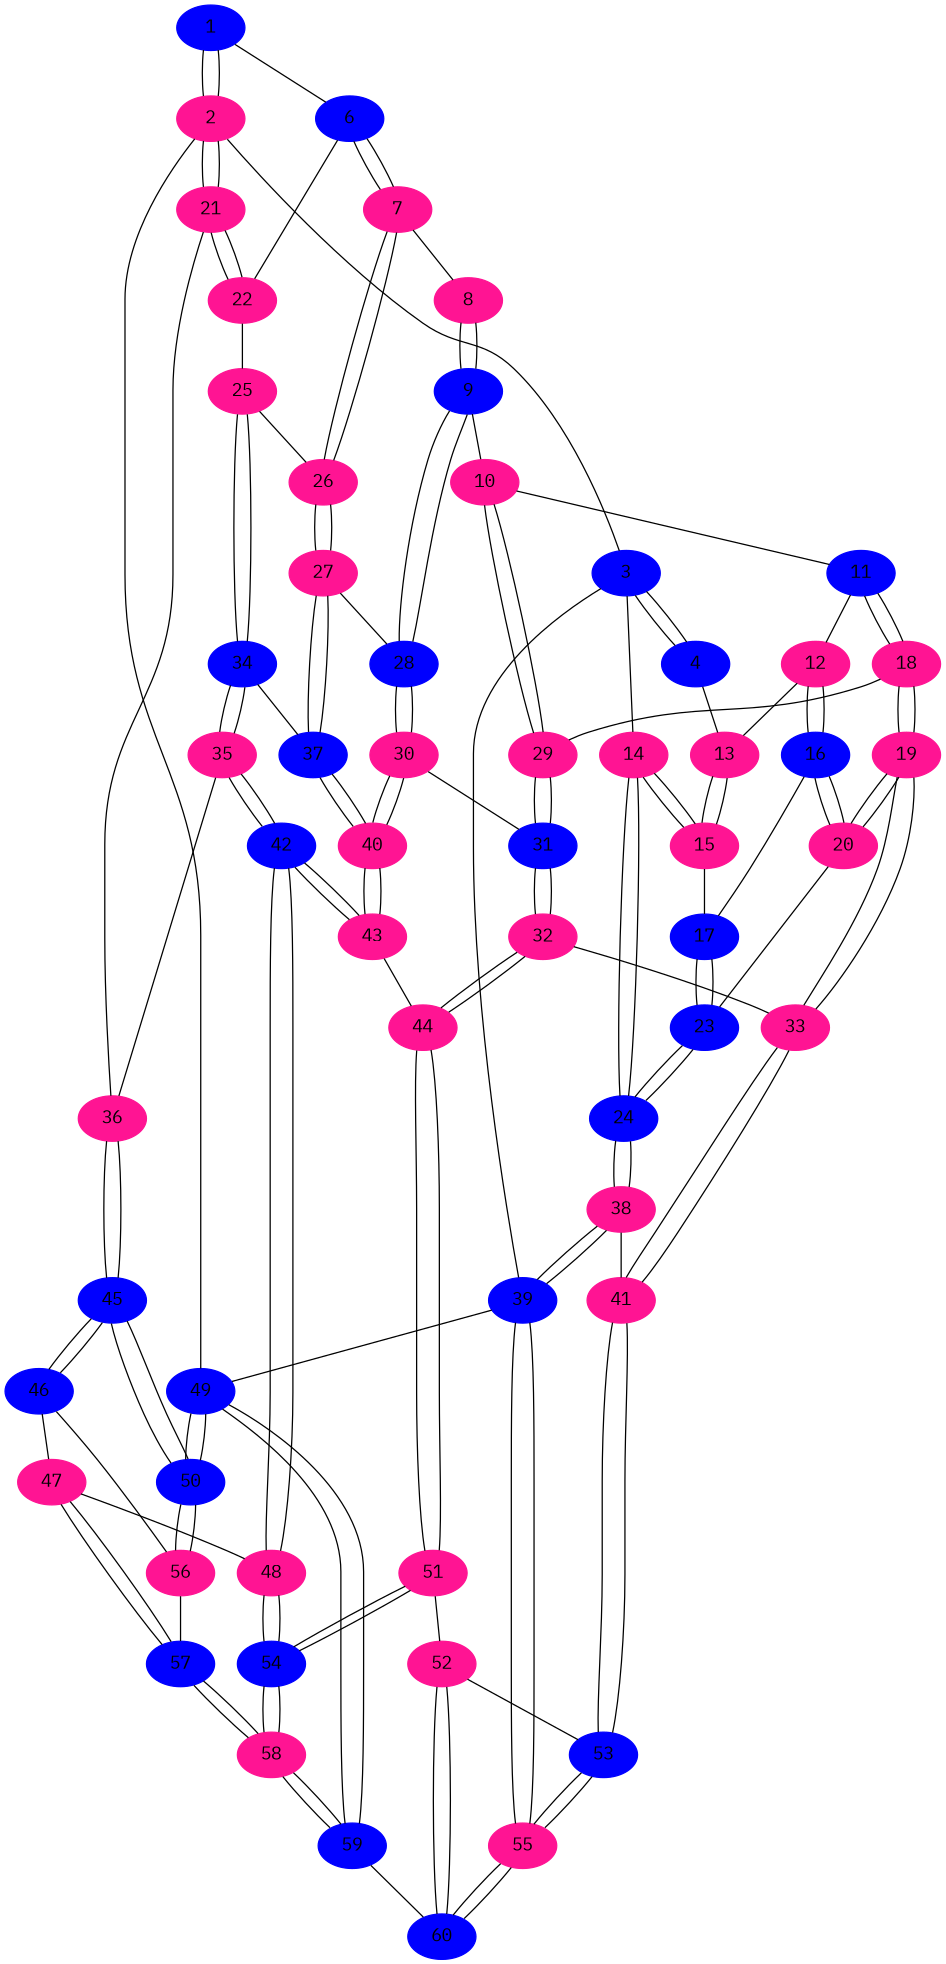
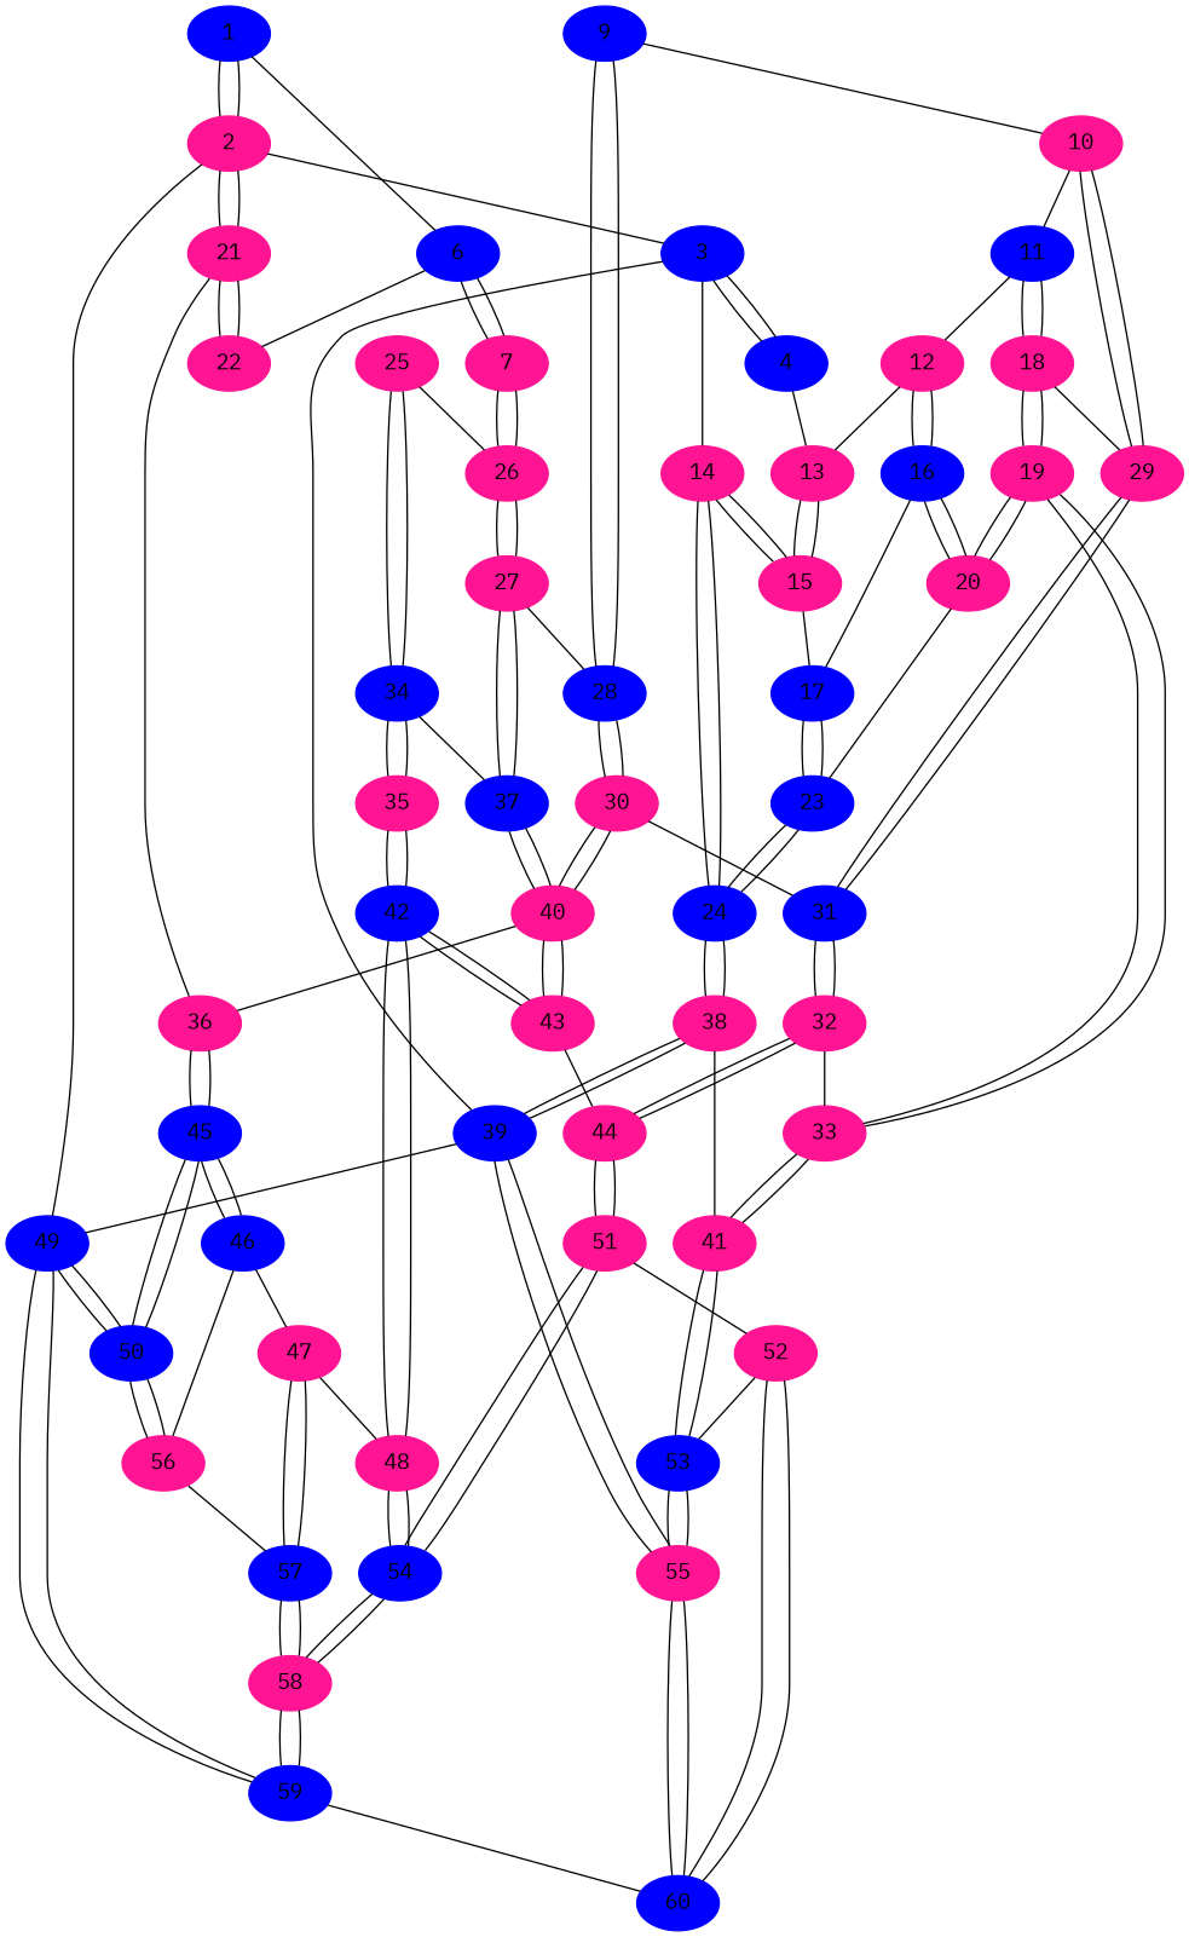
  graph {
    fontname="IBM Plex Mono"
    node [color=deeppink fontname="IBM Plex Mono" style=filled]
    edge [fontname="IBM Plex Mono"]
    1 [color=blue]
    2
    6 [color=blue]
    3 [color=blue]
    21
    49 [color=blue]
    7
    22
    4 [color=blue]
    14
    39 [color=blue]
    36
    50 [color=blue]
    59 [color=blue]
    13
    15
    24 [color=blue]
    55
    9 [color=blue]
-   8
    26
    25
    27
    10
    28 [color=blue]
    11 [color=blue]
    29
    30
    12
    18
    31 [color=blue]
    16 [color=blue]
    19
    17 [color=blue]
    20
    38
    23 [color=blue]
    33
    41
    45 [color=blue]
    34 [color=blue]
    37 [color=blue]
    35
    40
    32
    43
    44
    51
    53 [color=blue]
    42 [color=blue]
    48
    46 [color=blue]
    60 [color=blue]
    54 [color=blue]
    52
    47
    56
    57 [color=blue]
    58
    1 -- 2
    1 -- 2
    1 -- 6
    2 -- 3
    2 -- 21
    2 -- 21
    2 -- 49
    6 -- 7
    6 -- 7
    6 -- 22
    3 -- 4
    3 -- 4
    3 -- 14
    3 -- 39
    21 -- 22
    21 -- 22
    21 -- 36
    49 -- 50
    49 -- 50
    49 -- 59
    49 -- 59
-   7 -- 8
    7 -- 26
    7 -- 26
-   22 -- 25
    4 -- 13
    14 -- 15
    14 -- 15
    14 -- 24
    14 -- 24
    39 -- 49
    39 -- 55
    39 -- 55
    36 -- 45
    36 -- 45
    50 -- 56
    50 -- 56
    59 -- 60
    13 -- 15
    13 -- 15
    15 -- 17
    24 -- 38
    24 -- 38
    55 -- 60
    55 -- 60
    9 -- 10
    9 -- 28
    9 -- 28
-   8 -- 9
-   8 -- 9
    26 -- 27
    26 -- 27
    25 -- 26
    25 -- 34
    25 -- 34
    27 -- 28
    27 -- 37
    27 -- 37
    10 -- 11
    10 -- 29
    10 -- 29
    28 -- 30
    28 -- 30
    11 -- 12
    11 -- 18
    11 -- 18
    29 -- 31
    29 -- 31
    30 -- 31
    30 -- 40
    30 -- 40
    12 -- 13
    12 -- 16
    12 -- 16
    18 -- 29
    18 -- 19
    18 -- 19
    31 -- 32
    31 -- 32
    16 -- 17
    16 -- 20
    16 -- 20
    19 -- 20
    19 -- 20
    19 -- 33
    19 -- 33
    17 -- 23
    17 -- 23
    20 -- 23
    38 -- 39
    38 -- 39
    38 -- 41
    23 -- 24
    23 -- 24
    33 -- 41
    33 -- 41
    41 -- 53
    41 -- 53
    45 -- 50
    45 -- 50
    45 -- 46
    45 -- 46
    34 -- 37
    34 -- 35
    34 -- 35
    37 -- 40
    37 -- 40
-   35 -- 36
+   40 -- 36
    35 -- 42
    35 -- 42
    40 -- 43
    40 -- 43
    32 -- 33
    32 -- 44
    32 -- 44
    43 -- 44
    44 -- 51
    44 -- 51
    51 -- 54
    51 -- 54
    51 -- 52
    53 -- 55
    53 -- 55
    42 -- 43
    42 -- 43
    42 -- 48
    42 -- 48
    48 -- 54
    48 -- 54
    46 -- 47
    46 -- 56
    54 -- 58
    54 -- 58
    52 -- 53
    52 -- 60
    52 -- 60
    47 -- 48
    47 -- 57
    47 -- 57
    56 -- 57
    57 -- 58
    57 -- 58
    58 -- 59
    58 -- 59
  }
